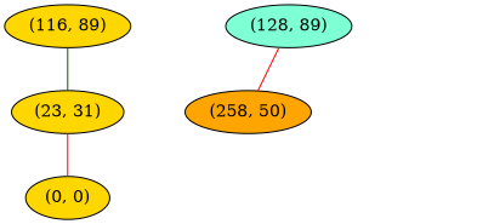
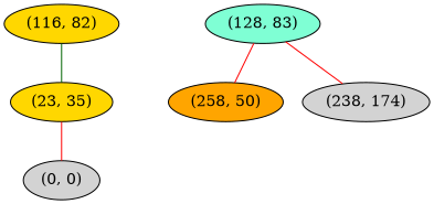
  graph {
    fontname="DejaVu Serif"
    node [fillcolor=gold fontname="DejaVu Serif" style=filled]
    edge [color=red fontname="DejaVu Serif" weight=1]
-   "(116, 89)"
-   "(23, 31)"
-   "(0, 0)"
-   "(128, 89)" [fillcolor=aquamarine]
+   "(116, 89)" [label="(116, 82)"]
+   "(23, 31)" [label="(23, 35)"]
+   "(0, 0)" [fillcolor=lightgrey]
+   "(128, 89)" [fillcolor=aquamarine label="(128, 83)"]
    n5 [fillcolor=orange label="(258, 50)"]
+   "(238, 174)" [fillcolor=lightgrey]
    "(116, 89)" -- "(23, 31)" [color=darkgreen]
    "(23, 31)" -- "(0, 0)" [weight=4]
    "(128, 89)" -- n5
+   "(128, 89)" -- "(238, 174)"
  }
